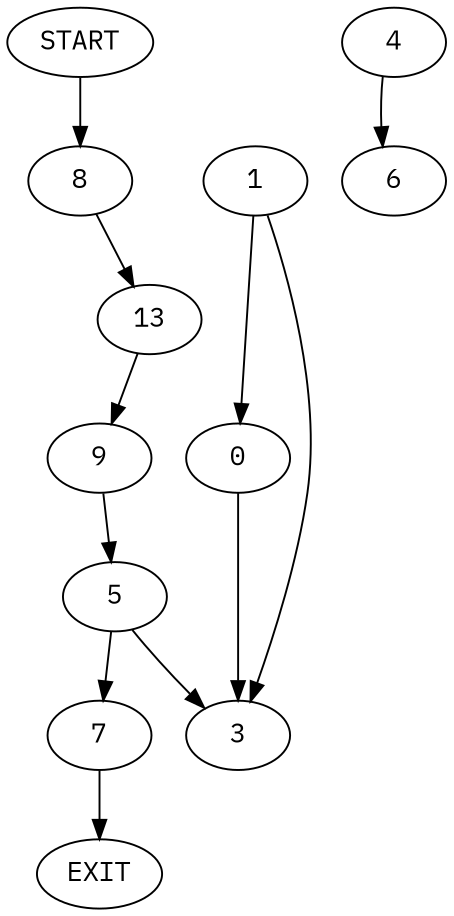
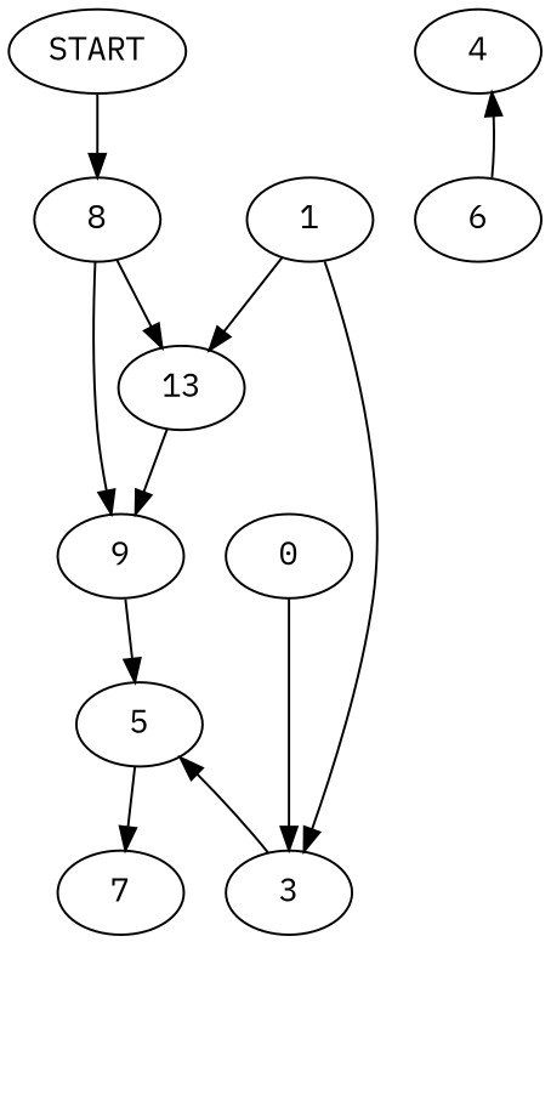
  digraph {
    fontname="IBM Plex Mono"
    node [fontname="IBM Plex Mono"]
    edge [fontname="IBM Plex Mono"]
    n1 [label=START]
    8
    n3 [label=0]
    1
    3
    9
    n7 [label=13]
-   n8 [label=EXIT]
    5
    4
    6
    7
    n1 -> 8
+   8 -> 9
    8 -> n7
    n3 -> 3
-   1 -> n3
+   1 -> n7
    1 -> 3
-   5 -> 3
+   3 -> 5
    9 -> 5
    n7 -> 9
    5 -> 7
-   4 -> 6
-   7 -> n8
+   6 -> 4
  }
